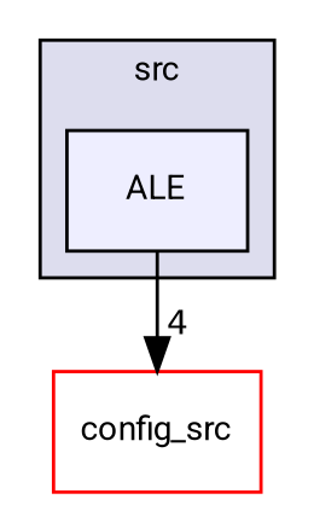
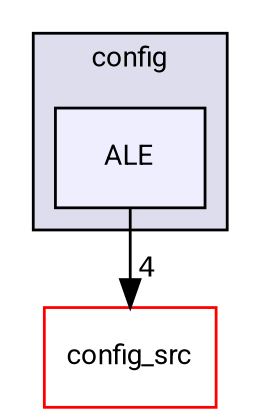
  digraph {
    compound=true
    fontname=Roboto
    node [fontname=Roboto fontsize=10 shape=box style=filled]
    n1 [fillcolor="#eeeeff" label=ALE pencolor=black]
    n2 [color=red fillcolor=white label=config_src]
    subgraph cluster_1 {
      bgcolor="#ddddee"
      fontsize=10
-     label=src
+     label=config
      pencolor=black
      n1
    }
    n1 -> n2 [headlabel=4 labeldistance=1.5 labelfontname=Helvetica labelfontsize=10 fontname=Roboto]
  }
